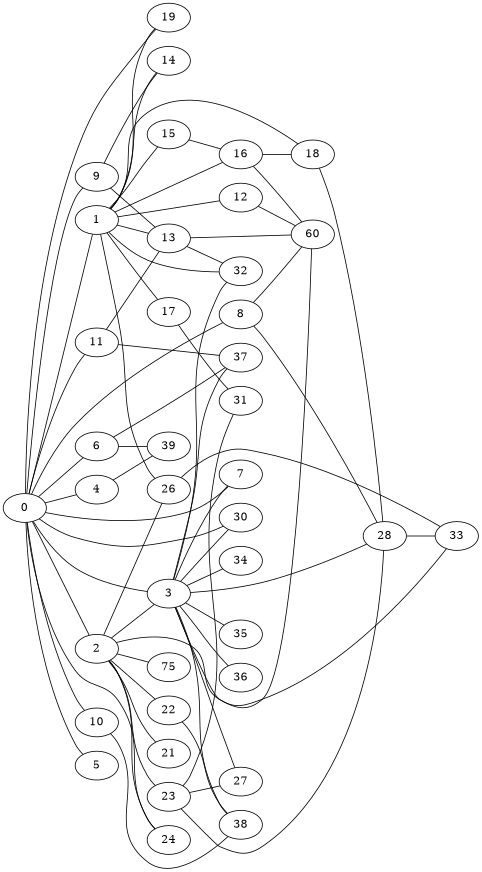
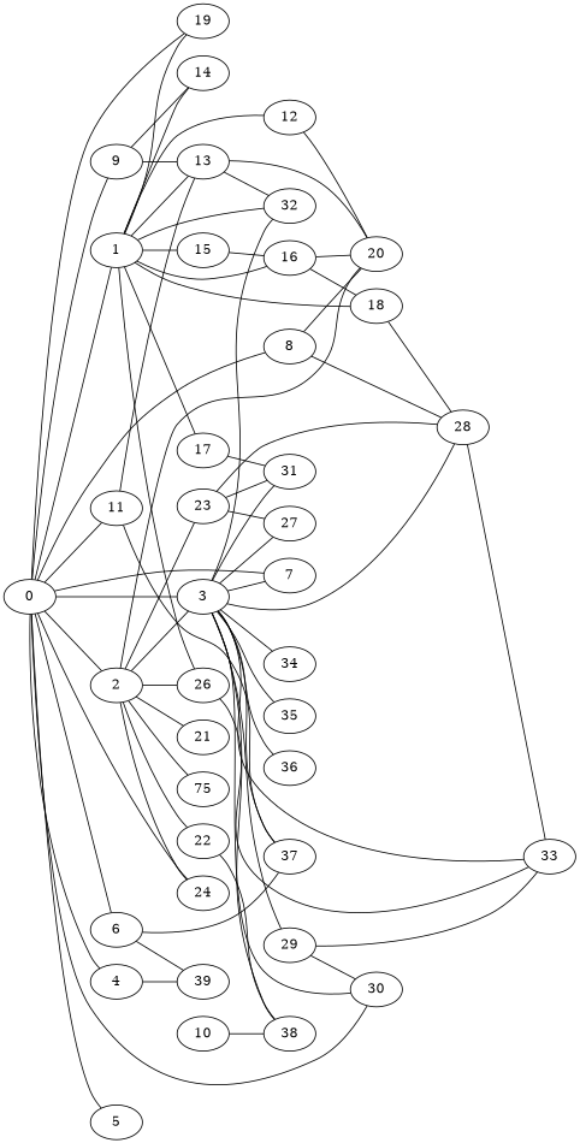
  graph {
    rankdir=LR
    0
    1
    2
    3
    4
    5
    6
    7
    8
    9
    10
    11
    24
    30
    19
    12
    13
    14
    15
    16
    17
    18
    26
    32
-   20 [label=60]
+   20
    21
    22
    23
    n29 [label=75]
    34
    35
    36
    37
    38
    33
    27
    28
+   29
    31
    39
    0 -- 1
    0 -- 2
    0 -- 3
    0 -- 4
    0 -- 5
    0 -- 6
    0 -- 7
    0 -- 8
    0 -- 9
-   0 -- 10
    0 -- 11
    0 -- 24
    0 -- 30
    0 -- 19
    1 -- 19
    1 -- 12
    1 -- 13
    1 -- 14
    1 -- 15
    1 -- 16
    1 -- 17
    1 -- 18
    1 -- 26
    1 -- 32
    2 -- 3
    2 -- 24
    2 -- 26
    2 -- 20
    2 -- 21
    2 -- 22
    2 -- 23
    2 -- n29
    3 -- 7
    3 -- 30
    3 -- 32
    3 -- 34
    3 -- 35
    3 -- 36
    3 -- 37
    3 -- 38
    3 -- 33
    3 -- 27
    3 -- 28
+   3 -- 29
+   3 -- 31
    4 -- 39
    6 -- 37
    6 -- 39
    8 -- 20
    8 -- 28
    9 -- 13
    9 -- 14
    10 -- 38
    11 -- 13
    11 -- 37
    12 -- 20
    13 -- 32
    13 -- 20
    15 -- 16
    16 -- 18
    16 -- 20
    17 -- 31
    18 -- 28
    26 -- 33
    22 -- 38
    23 -- 27
    23 -- 28
    23 -- 31
    28 -- 33
+   29 -- 30
+   29 -- 33
  }
